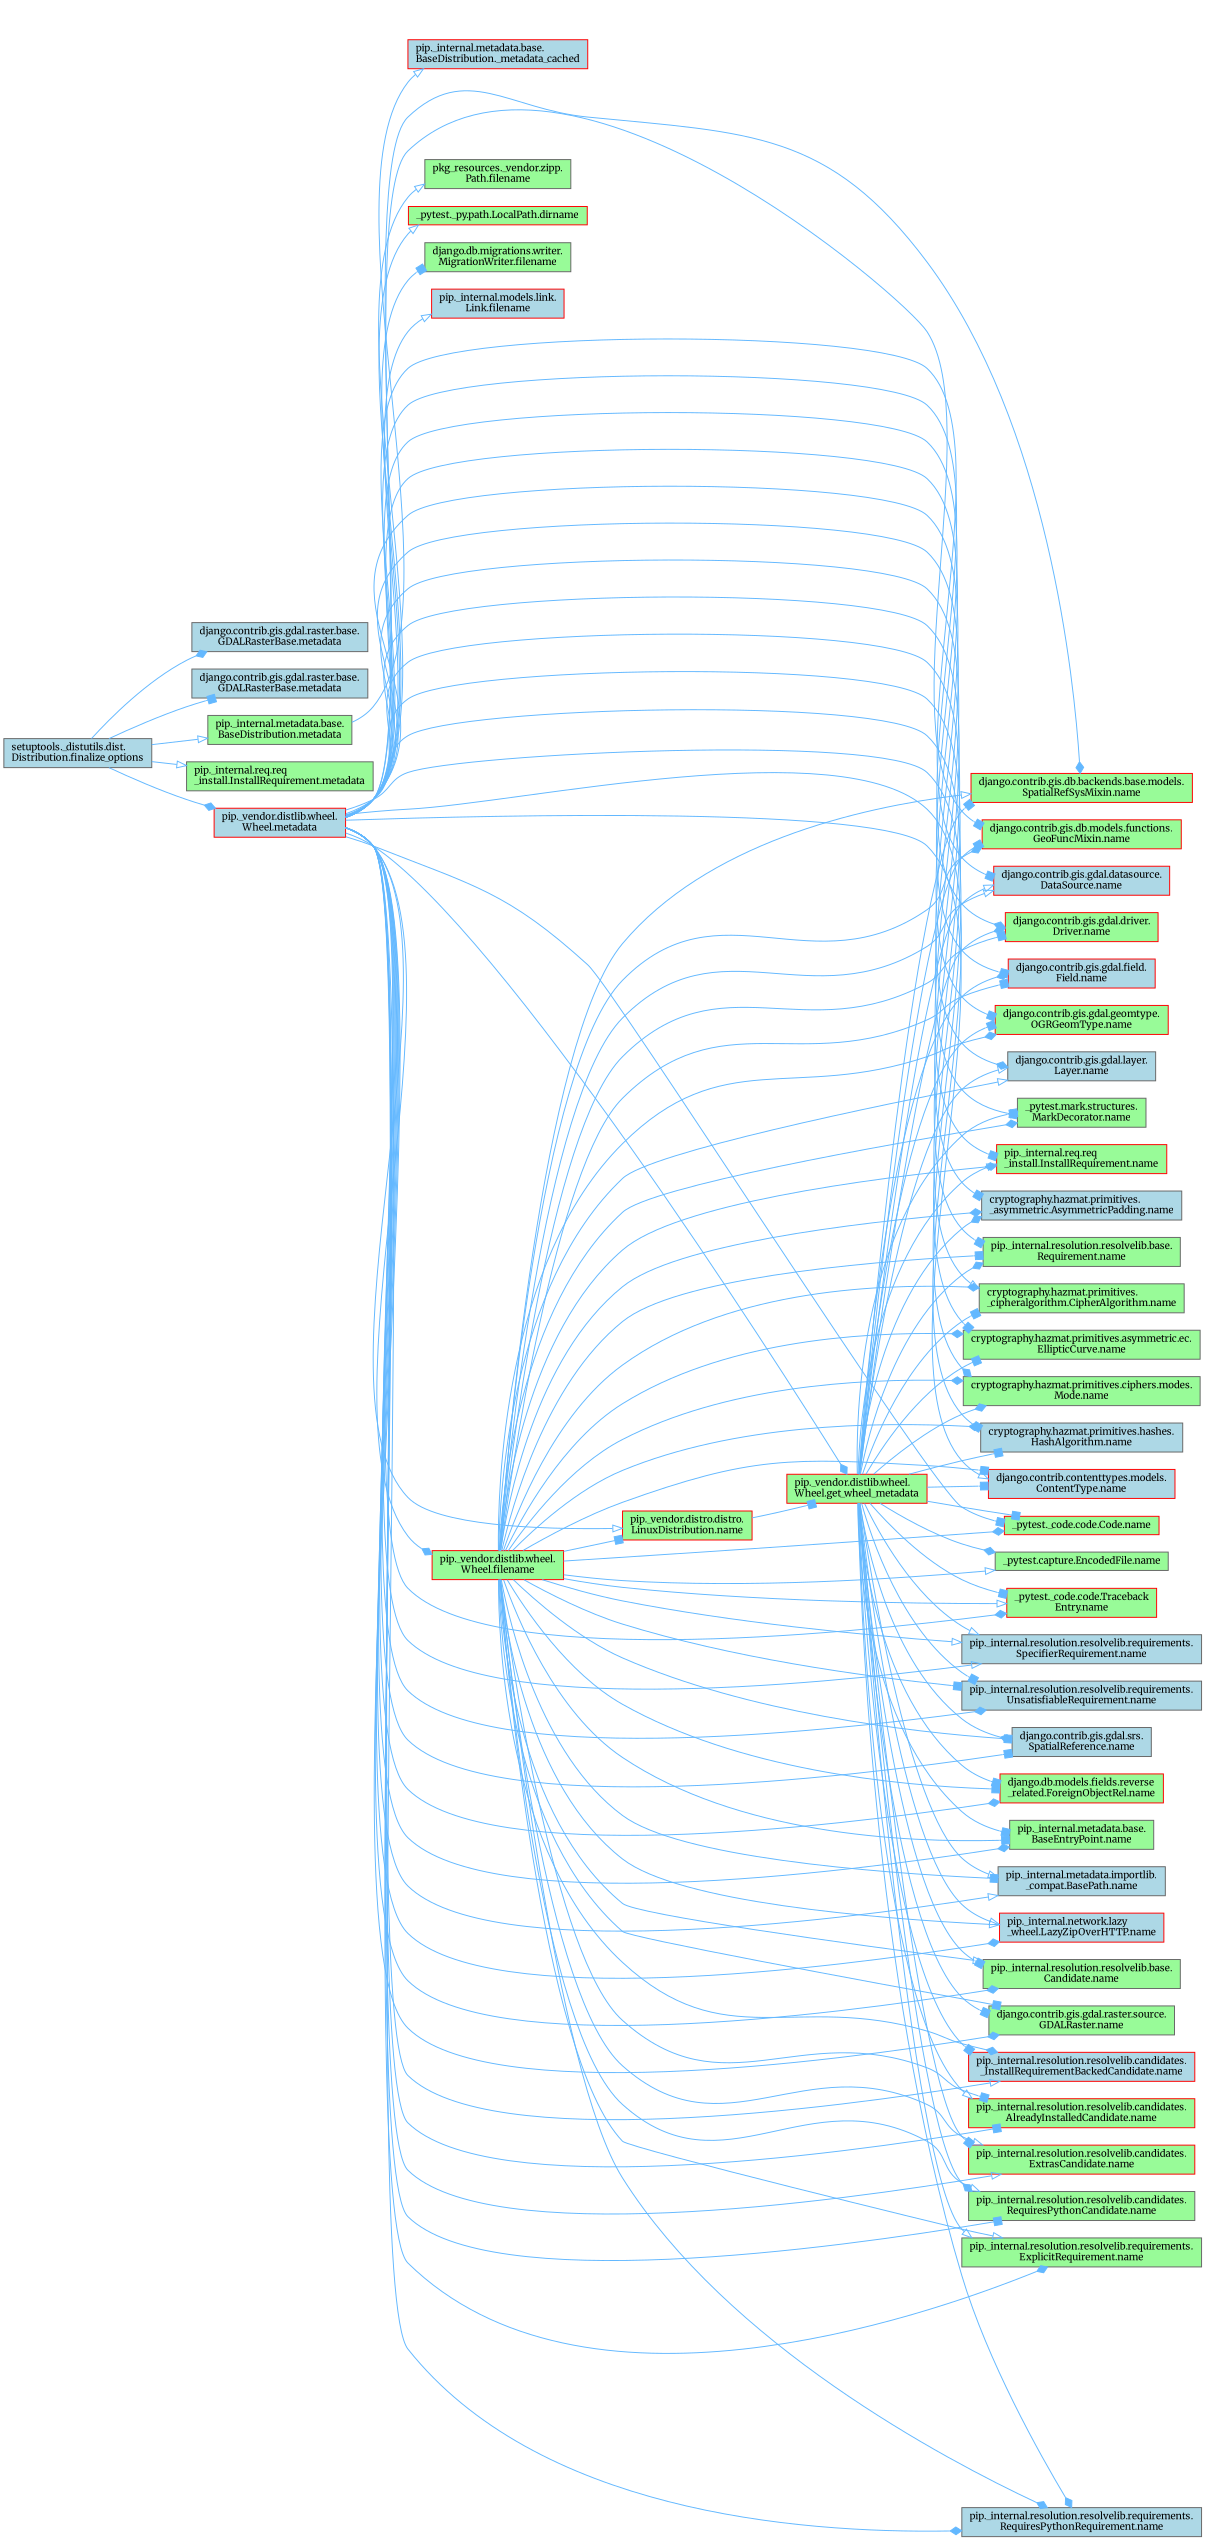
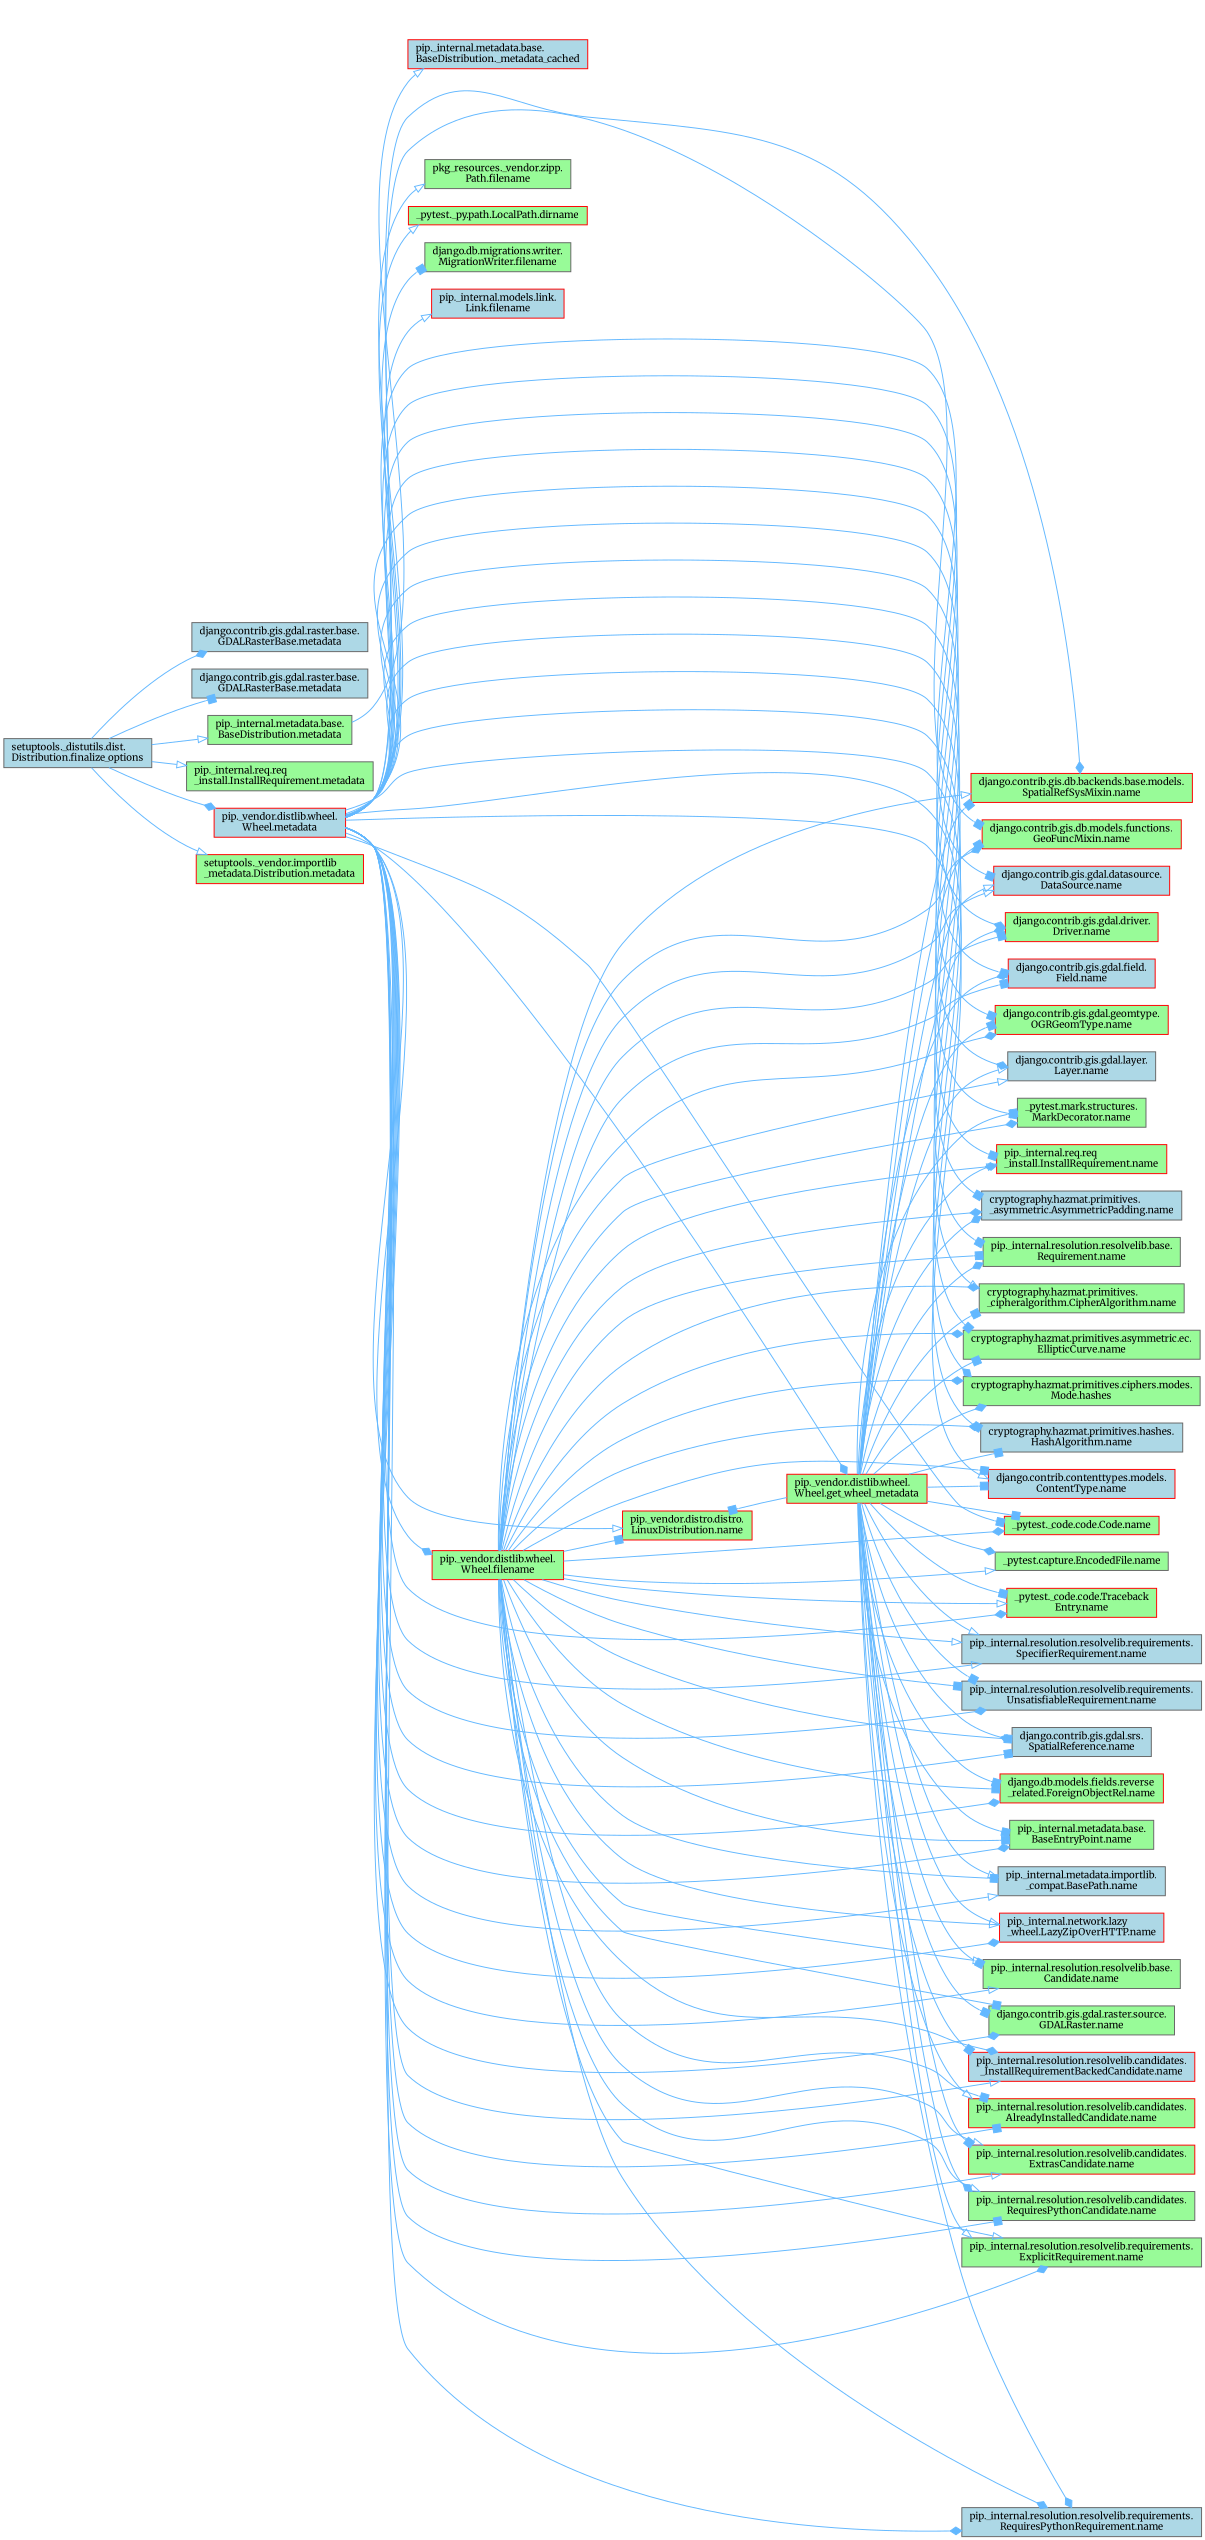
  digraph {
    fontname=Merriweather
    rankdir=LR
    node [color=grey40 fillcolor=palegreen fontname=Merriweather fontsize=10 shape=box style=filled]
    edge [arrowhead=box color=steelblue1 fontname=Merriweather fontsize=10 labelfontname=Helvetica labelfontsize=10 style=solid]
    n1 [color=gray40 fillcolor=lightblue fontcolor=black height=0.2 label="setuptools._distutils.dist.\lDistribution.finalize_options" width=0.4]
    n2 [fillcolor=lightblue height=0.2 label="django.contrib.gis.gdal.raster.base.\lGDALRasterBase.metadata" width=0.4]
    n3 [fillcolor=lightblue height=0.2 label="django.contrib.gis.gdal.raster.base.\lGDALRasterBase.metadata" width=0.4]
    n4 [height=0.2 label="pip._internal.metadata.base.\lBaseDistribution.metadata" width=0.4]
    n5 [height=0.2 label="pip._internal.req.req\l_install.InstallRequirement.metadata" width=0.4]
    n6 [color=red fillcolor=lightblue height=0.2 label="pip._vendor.distlib.wheel.\lWheel.metadata" width=0.4]
+   n7 [color=red height=0.2 label="setuptools._vendor.importlib\l_metadata.Distribution.metadata" width=0.4]
    n8 [color=red fillcolor=lightblue height=0.2 label="pip._internal.metadata.base.\lBaseDistribution._metadata_cached" width=0.4]
    n9 [color=red height=0.2 label="_pytest._py.path.LocalPath.dirname" width=0.4]
    n10 [height=0.2 label="django.db.migrations.writer.\lMigrationWriter.filename" width=0.4]
    n11 [color=red fillcolor=lightblue height=0.2 label="pip._internal.models.link.\lLink.filename" width=0.4]
    n12 [color=red height=0.2 label="pip._vendor.distlib.wheel.\lWheel.filename" width=0.4]
    n13 [color=red height=0.2 label="_pytest._code.code.Code.name" width=0.4]
    n14 [color=red height=0.2 label="_pytest._code.code.Traceback\lEntry.name" width=0.4]
    n15 [height=0.2 label="_pytest.mark.structures.\lMarkDecorator.name" width=0.4]
    n16 [fillcolor=lightblue height=0.2 label="cryptography.hazmat.primitives.\l_asymmetric.AsymmetricPadding.name" width=0.4]
    n17 [height=0.2 label="cryptography.hazmat.primitives.\l_cipheralgorithm.CipherAlgorithm.name" width=0.4]
    n18 [height=0.2 label="cryptography.hazmat.primitives.asymmetric.ec.\lEllipticCurve.name" width=0.4]
-   n19 [height=0.2 label="cryptography.hazmat.primitives.ciphers.modes.\lMode.name" width=0.4]
+   n19 [height=0.2 label="cryptography.hazmat.primitives.ciphers.modes.\lMode.hashes" width=0.4]
    n20 [fillcolor=lightblue height=0.2 label="cryptography.hazmat.primitives.hashes.\lHashAlgorithm.name" width=0.4]
    n21 [color=red fillcolor=lightblue height=0.2 label="django.contrib.contenttypes.models.\lContentType.name" width=0.4]
    n22 [color=red height=0.2 label="django.contrib.gis.db.backends.base.models.\lSpatialRefSysMixin.name" width=0.4]
    n23 [color=red height=0.2 label="django.contrib.gis.db.models.functions.\lGeoFuncMixin.name" width=0.4]
    n24 [color=red fillcolor=lightblue height=0.2 label="django.contrib.gis.gdal.datasource.\lDataSource.name" width=0.4]
    n25 [color=red height=0.2 label="django.contrib.gis.gdal.driver.\lDriver.name" width=0.4]
    n26 [color=red fillcolor=lightblue height=0.2 label="django.contrib.gis.gdal.field.\lField.name" width=0.4]
    n27 [color=red height=0.2 label="django.contrib.gis.gdal.geomtype.\lOGRGeomType.name" width=0.4]
    n28 [fillcolor=lightblue height=0.2 label="django.contrib.gis.gdal.layer.\lLayer.name" width=0.4]
    n29 [height=0.2 label="django.contrib.gis.gdal.raster.source.\lGDALRaster.name" width=0.4]
    n30 [fillcolor=lightblue height=0.2 label="django.contrib.gis.gdal.srs.\lSpatialReference.name" width=0.4]
    n31 [color=red height=0.2 label="django.db.models.fields.reverse\l_related.ForeignObjectRel.name" width=0.4]
    n32 [height=0.2 label="pip._internal.metadata.base.\lBaseEntryPoint.name" width=0.4]
    n33 [fillcolor=lightblue height=0.2 label="pip._internal.metadata.importlib.\l_compat.BasePath.name" width=0.4]
    n34 [color=red fillcolor=lightblue height=0.2 label="pip._internal.network.lazy\l_wheel.LazyZipOverHTTP.name" width=0.4]
    n35 [color=red height=0.2 label="pip._internal.req.req\l_install.InstallRequirement.name" width=0.4]
    n36 [height=0.2 label="pip._internal.resolution.resolvelib.base.\lCandidate.name" width=0.4]
    n37 [height=0.2 label="pip._internal.resolution.resolvelib.base.\lRequirement.name" width=0.4]
    n38 [color=red fillcolor=lightblue height=0.2 label="pip._internal.resolution.resolvelib.candidates.\l_InstallRequirementBackedCandidate.name" width=0.4]
    n39 [color=red height=0.2 label="pip._internal.resolution.resolvelib.candidates.\lAlreadyInstalledCandidate.name" width=0.4]
    n40 [color=red height=0.2 label="pip._internal.resolution.resolvelib.candidates.\lExtrasCandidate.name" width=0.4]
    n41 [height=0.2 label="pip._internal.resolution.resolvelib.candidates.\lRequiresPythonCandidate.name" width=0.4]
    n42 [height=0.2 label="pip._internal.resolution.resolvelib.requirements.\lExplicitRequirement.name" width=0.4]
    n43 [fillcolor=lightblue height=0.2 label="pip._internal.resolution.resolvelib.requirements.\lRequiresPythonRequirement.name" width=0.4]
    n44 [fillcolor=lightblue height=0.2 label="pip._internal.resolution.resolvelib.requirements.\lSpecifierRequirement.name" width=0.4]
    n45 [fillcolor=lightblue height=0.2 label="pip._internal.resolution.resolvelib.requirements.\lUnsatisfiableRequirement.name" width=0.4]
    n46 [color=red height=0.2 label="pip._vendor.distro.distro.\lLinuxDistribution.name" width=0.4]
    n47 [height=0.2 label="pkg_resources._vendor.zipp.\lPath.filename" width=0.4]
    n48 [color=red height=0.2 label="pip._vendor.distlib.wheel.\lWheel.get_wheel_metadata" width=0.4]
    n49 [height=0.2 label="_pytest.capture.EncodedFile.name" width=0.4]
    n1 -> n2 [arrowhead=diamond]
    n1 -> n3
    n1 -> n4 [arrowhead=onormal]
    n1 -> n5 [arrowhead=onormal]
    n1 -> n6 [arrowhead=diamond]
+   n1 -> n7 [arrowhead=onormal]
    n4 -> n8 [arrowhead=onormal]
    n6 -> n9 [arrowhead=onormal]
    n6 -> n10
    n6 -> n11 [arrowhead=onormal]
    n6 -> n12 [arrowhead=diamond]
    n6 -> n13
    n6 -> n14 [arrowhead=diamond]
    n6 -> n15
    n6 -> n16
    n6 -> n17 [arrowhead=onormal]
    n6 -> n18
    n6 -> n19 [arrowhead=diamond]
    n6 -> n20
    n6 -> n21 [arrowhead=onormal]
    n6 -> n22 [arrowhead=diamond]
    n6 -> n23
    n6 -> n24
    n6 -> n25 [arrowhead=diamond]
    n6 -> n26
    n6 -> n27
    n6 -> n28 [arrowhead=diamond]
    n6 -> n29 [arrowhead=diamond]
    n6 -> n30
    n6 -> n31 [arrowhead=diamond]
    n6 -> n32 [arrowhead=diamond]
    n6 -> n33 [arrowhead=onormal]
    n6 -> n34 [arrowhead=diamond]
    n6 -> n35
-   n6 -> n36 [arrowhead=diamond]
+   n6 -> n36 [arrowhead=onormal]
    n6 -> n37
    n6 -> n38 [arrowhead=onormal]
    n6 -> n39
    n6 -> n40 [arrowhead=onormal]
    n6 -> n41
    n6 -> n42 [arrowhead=diamond]
    n6 -> n43 [arrowhead=diamond]
    n6 -> n44 [arrowhead=onormal]
    n6 -> n45 [arrowhead=diamond]
    n6 -> n46 [arrowhead=onormal]
    n6 -> n47 [arrowhead=onormal]
    n6 -> n48 [arrowhead=diamond]
    n12 -> n13 [arrowhead=diamond]
    n12 -> n14 [arrowhead=onormal]
    n12 -> n15 [arrowhead=diamond]
    n12 -> n16 [arrowhead=diamond]
    n12 -> n17 [arrowhead=diamond]
    n12 -> n18 [arrowhead=diamond]
    n12 -> n19 [arrowhead=diamond]
    n12 -> n20 [arrowhead=diamond]
    n12 -> n21
    n12 -> n22 [arrowhead=onormal]
    n12 -> n23 [arrowhead=diamond]
    n12 -> n24 [arrowhead=onormal]
    n12 -> n25
    n12 -> n26
    n12 -> n27 [arrowhead=diamond]
    n12 -> n28 [arrowhead=onormal]
    n12 -> n29
    n12 -> n30
    n12 -> n31
    n12 -> n32
    n12 -> n33
    n12 -> n34 [arrowhead=onormal]
    n12 -> n35 [arrowhead=diamond]
    n12 -> n36 [arrowhead=onormal]
    n12 -> n37
    n12 -> n38 [arrowhead=diamond]
    n12 -> n39
    n12 -> n40 [arrowhead=onormal]
    n12 -> n41 [arrowhead=onormal]
    n12 -> n42 [arrowhead=onormal]
    n12 -> n43 [arrowhead=diamond]
    n12 -> n44 [arrowhead=onormal]
    n12 -> n45
    n12 -> n46
    n12 -> n49 [arrowhead=onormal]
    n48 -> n13
    n48 -> n14
    n48 -> n15
    n48 -> n16 [arrowhead=diamond]
    n48 -> n17
    n48 -> n18
    n48 -> n19 [arrowhead=diamond]
    n48 -> n20
    n48 -> n21
    n48 -> n22
    n48 -> n23
    n48 -> n24 [arrowhead=onormal]
    n48 -> n25 [arrowhead=diamond]
    n48 -> n26 [arrowhead=diamond]
    n48 -> n27
    n48 -> n28 [arrowhead=onormal]
    n48 -> n29
    n48 -> n30 [arrowhead=diamond]
    n48 -> n31
    n48 -> n32
    n48 -> n33 [arrowhead=onormal]
    n48 -> n34 [arrowhead=onormal]
    n48 -> n35 [arrowhead=onormal]
    n48 -> n36
    n48 -> n37 [arrowhead=diamond]
    n48 -> n38
    n48 -> n39 [arrowhead=onormal]
    n48 -> n40
    n48 -> n41 [arrowhead=diamond]
    n48 -> n42 [arrowhead=onormal]
    n48 -> n43 [arrowhead=diamond]
    n48 -> n44 [arrowhead=onormal]
    n48 -> n45
-   n46 -> n48
+   n48 -> n46
    n48 -> n49 [arrowhead=diamond]
  }
